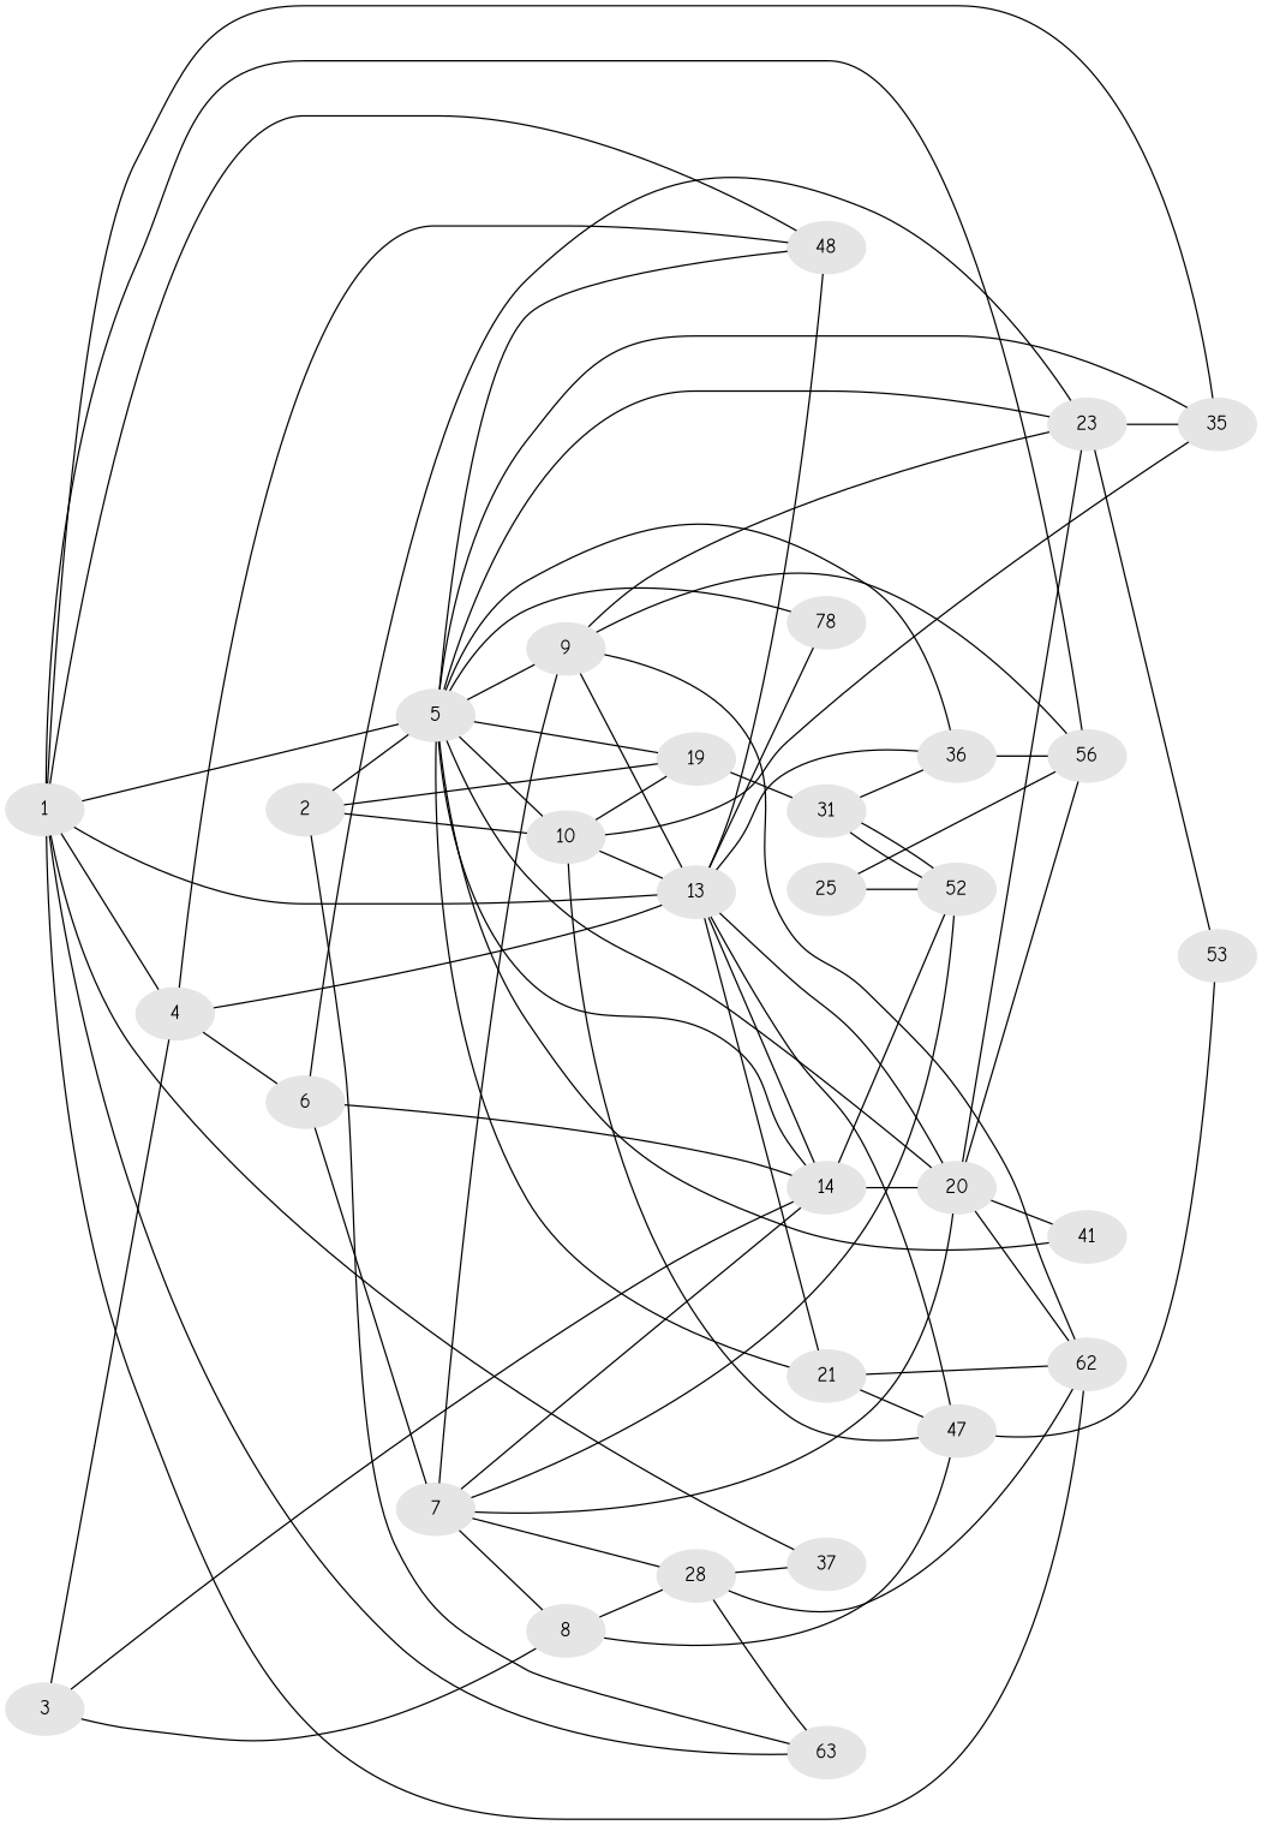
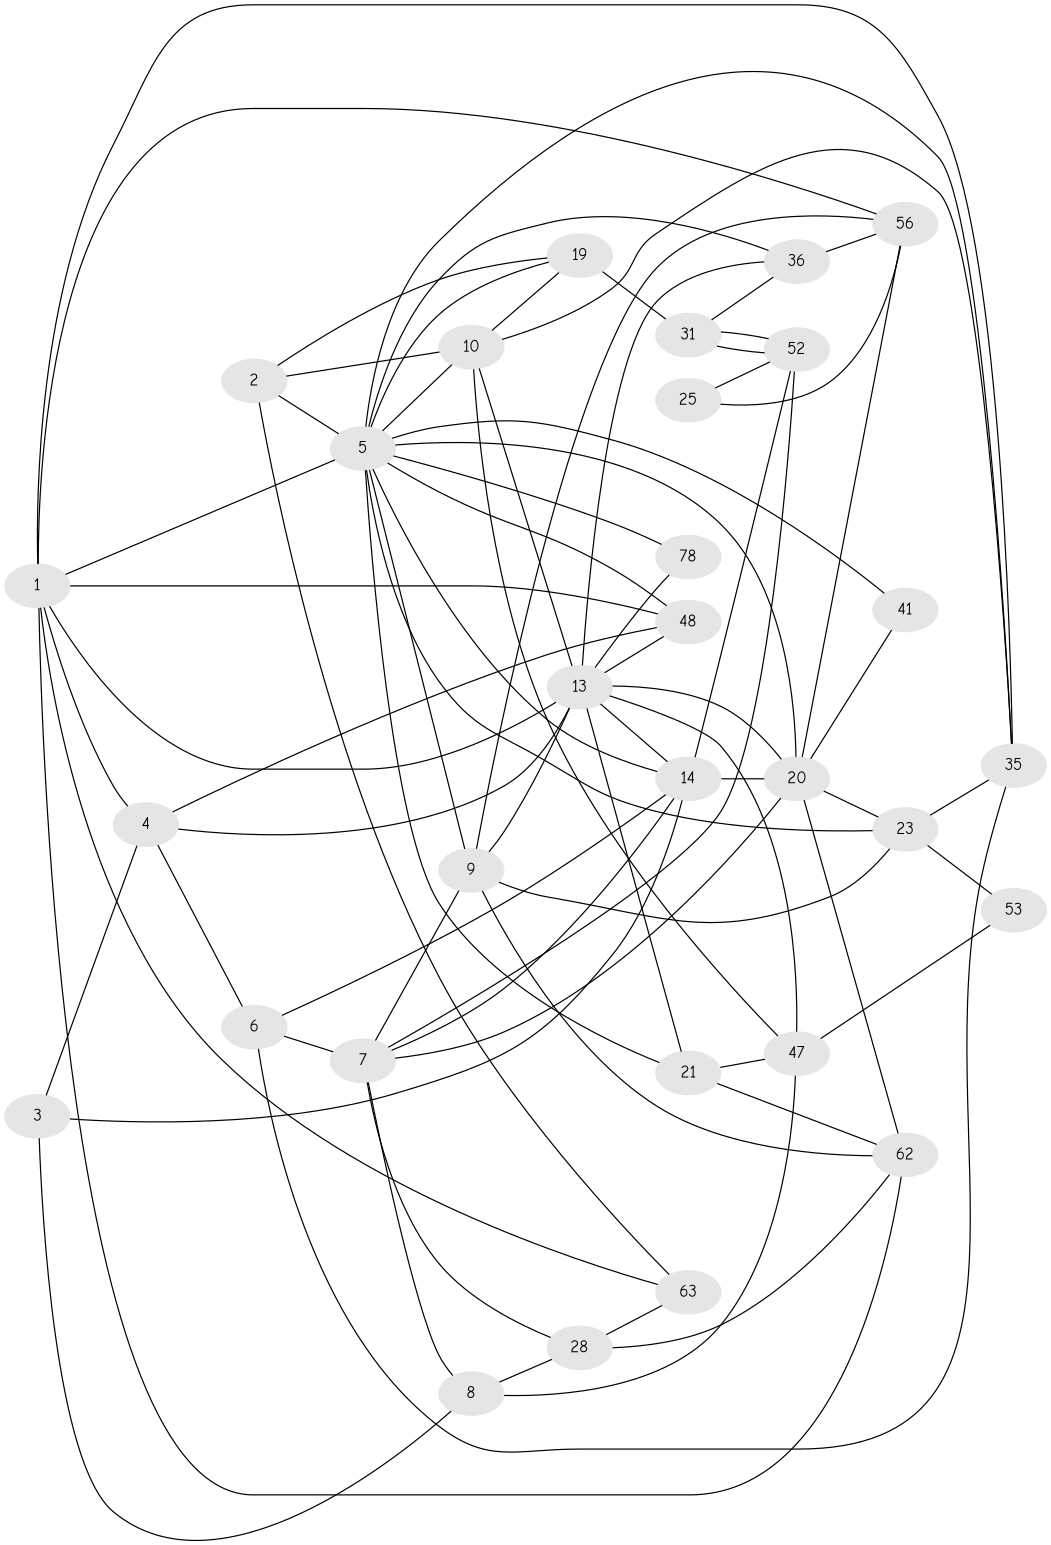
  graph {
    fontname="Comic Neue"
    rankdir=LR
    node [color=gray90 fontname="Comic Neue" style=filled]
    edge [fontname="Comic Neue"]
    1 [super="+18"]
    4 [super="+61"]
    5 [super="+30+17+11"]
    13 [super="+16+29"]
    35 [super="+51"]
-   37
    n7 [label=48]
    56
    62
    63
    6
    10 [super="+54+34"]
    19 [super="+60"]
    14 [super="+22+50"]
    9 [super="+44"]
    20 [super="+42+26+64"]
    21 [super="+49"]
    23 [super="+39"]
    36 [super="+65"]
    n20 [label=78]
    41
    47 [super="+66"]
    2
    31
    3
    8 [super="+32"]
    28 [super="+57"]
    52
    7 [super="+27+45"]
    53
    25
    1 -- 4
    1 -- 5
    1 -- 13
    1 -- 35
-   1 -- 37
    1 -- n7
    1 -- 56 [weight=2]
    1 -- 62
    1 -- 63
    4 -- 13
    4 -- n7
    4 -- 6
    5 -- 35
    5 -- n7
    5 -- 10 [weight=3]
    5 -- 19
    5 -- 14
    5 -- 9
    5 -- 20
    5 -- 21 [weight=2]
    5 -- 23
    5 -- 36
    5 -- n20
    5 -- 41
    13 -- n7
    13 -- 14 [weight=2]
    13 -- 20
    13 -- 21
    13 -- 36
    13 -- n20
    13 -- 47
-   6 -- 23
+   6 -- 35
    6 -- 14
    6 -- 7
    10 -- 13
    10 -- 35
    10 -- 19
    10 -- 47
    19 -- 31
    14 -- 20 [weight=3]
    14 -- 52
    9 -- 13
    9 -- 56
    9 -- 62
    9 -- 23
    20 -- 56
    20 -- 62
    20 -- 23
    20 -- 41
    21 -- 62
    21 -- 47 [weight=2]
    23 -- 35 [weight=2]
    23 -- 53
    36 -- 56
    47 -- 53
    2 -- 5
    2 -- 63
    2 -- 10
    2 -- 19
    31 -- 36
    31 -- 52
    31 -- 52
    3 -- 4
    3 -- 14
    3 -- 8
    8 -- 47
    8 -- 28
-   28 -- 37
    28 -- 62
    28 -- 63
    7 -- 14
    7 -- 9 [weight=2]
    7 -- 20 [weight=2]
    7 -- 8 [weight=2]
    7 -- 28
    7 -- 52 [weight=2]
    25 -- 56
    25 -- 52
  }
